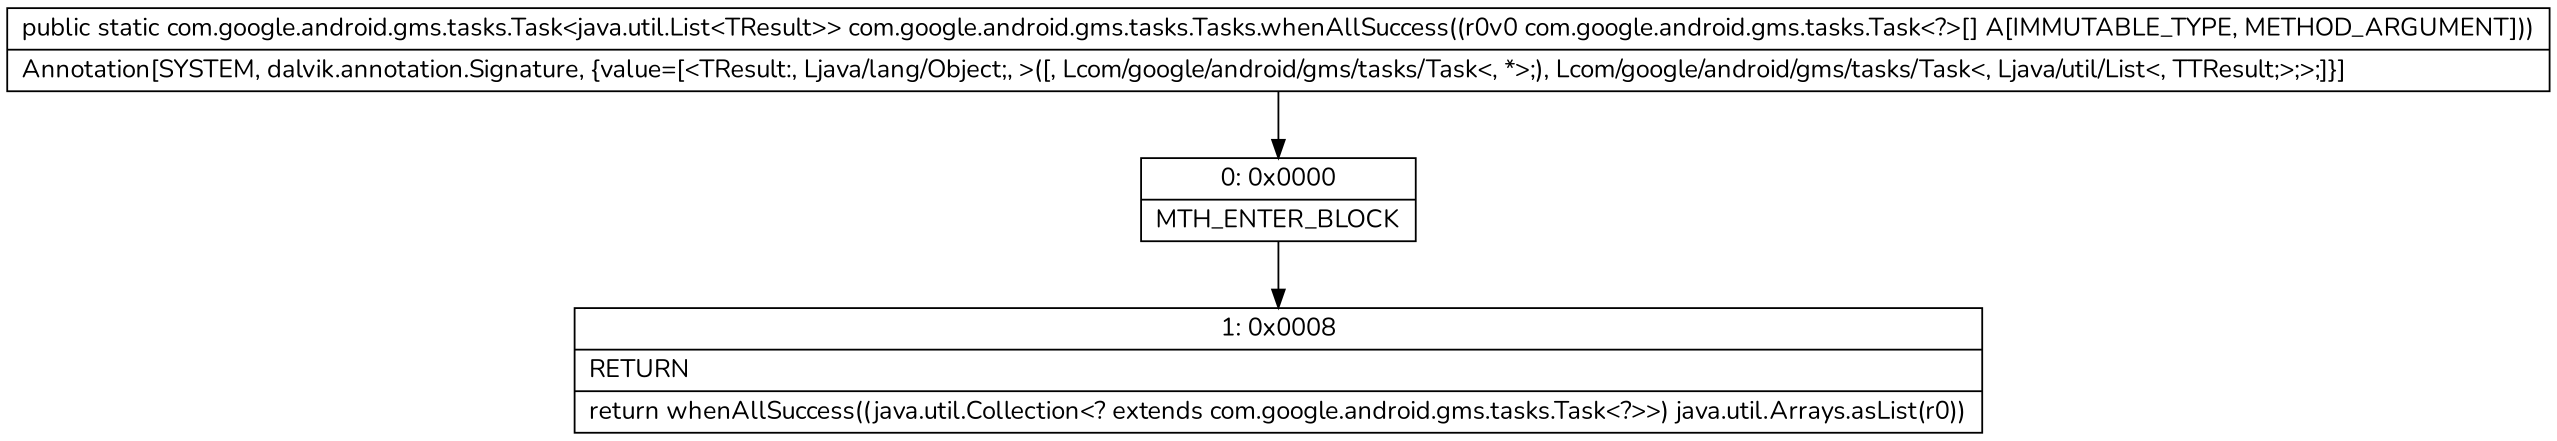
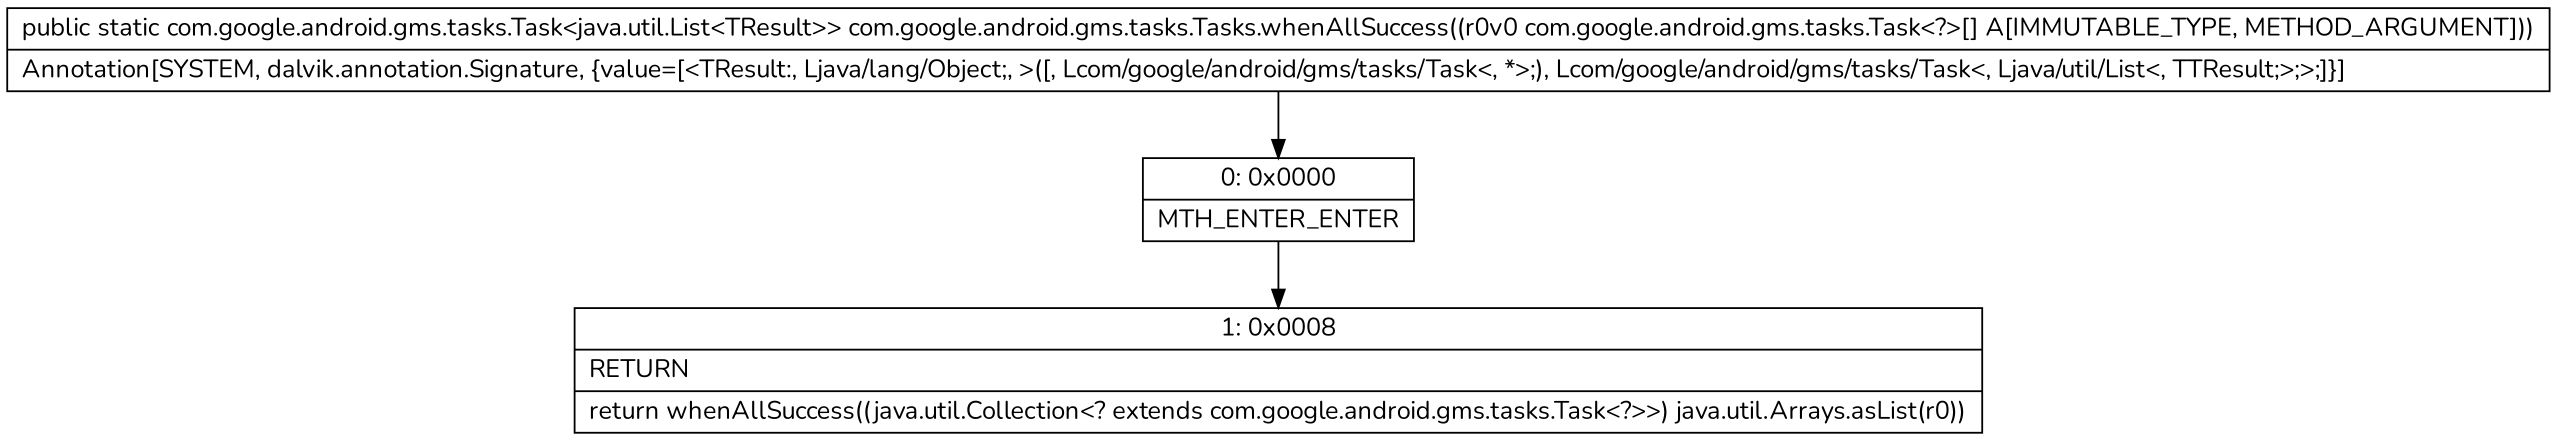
  digraph {
    fontname=Nunito
    node [shape=record fontname=Nunito]
    edge [fontname=Nunito]
-   n1 [label="{0\:\ 0x0000|MTH_ENTER_BLOCK\l}"]
+   n1 [label="{0\:\ 0x0000|MTH_ENTER_ENTER\l}"]
    n2 [label="{1\:\ 0x0008|RETURN\l|return whenAllSuccess((java.util.Collection\<? extends com.google.android.gms.tasks.Task\<?\>\>) java.util.Arrays.asList(r0))\l}"]
    n3 [label="{public static com.google.android.gms.tasks.Task\<java.util.List\<TResult\>\> com.google.android.gms.tasks.Tasks.whenAllSuccess((r0v0 com.google.android.gms.tasks.Task\<?\>[] A[IMMUTABLE_TYPE, METHOD_ARGUMENT]))  | Annotation[SYSTEM, dalvik.annotation.Signature, \{value=[\<TResult:, Ljava\/lang\/Object;, \>([, Lcom\/google\/android\/gms\/tasks\/Task\<, *\>;), Lcom\/google\/android\/gms\/tasks\/Task\<, Ljava\/util\/List\<, TTResult;\>;\>;]\}]\l}"]
    n1 -> n2
    n3 -> n1
  }
